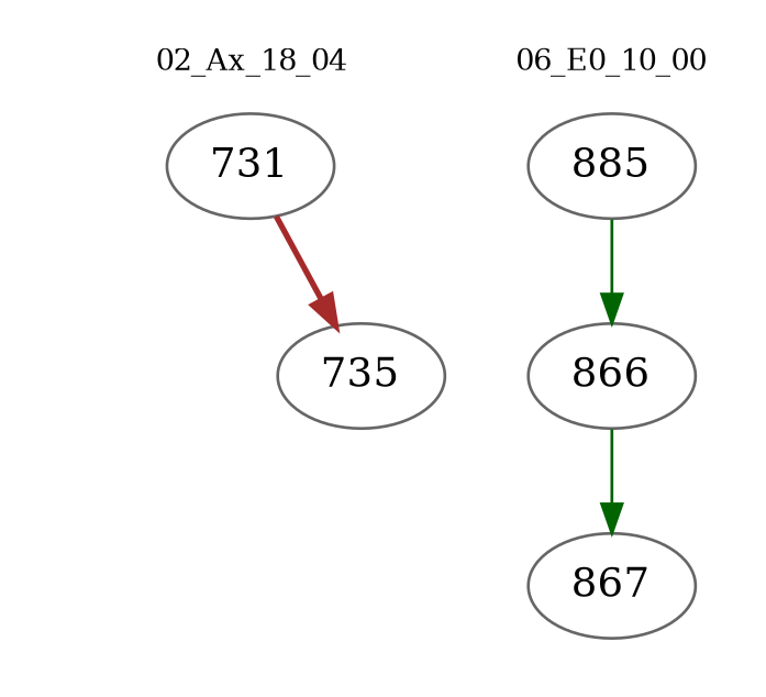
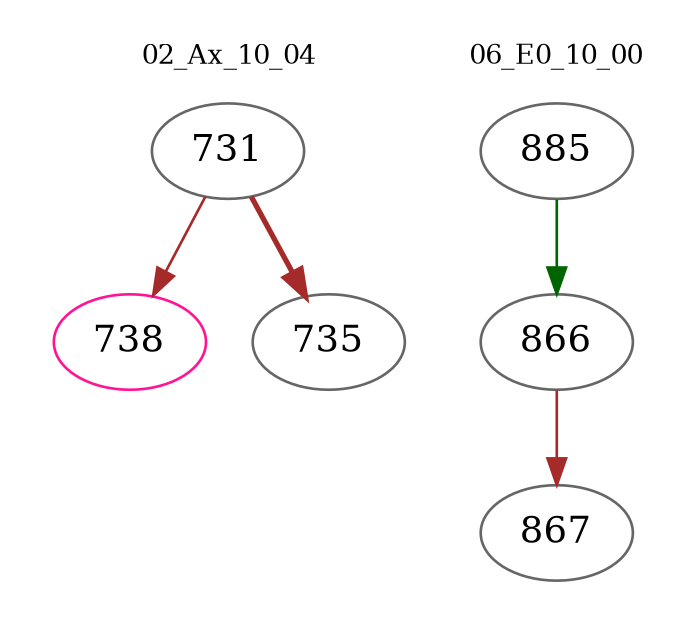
  digraph {
    node [color=gray40]
    edge [color=brown style=solid]
    n1 [label=731]
+   n2 [color=deeppink label=738]
    n3 [label=735]
    n4 [label=866]
    n5 [label=867]
    n6 [label=885]
    subgraph cluster_1 {
      color=white
      fontsize=10
-     label="02_Ax_18_04"
+     label="02_Ax_10_04"
      n1
+     n2
      n3
    }
    subgraph cluster_2 {
      color=white
      fontsize=10
      label="06_E0_10_00"
      n4
      n5
      n6
    }
+   n1 -> n2
    n1 -> n3 [style=bold]
-   n4 -> n5 [color=darkgreen]
+   n4 -> n5
    n6 -> n4 [color=darkgreen]
  }
